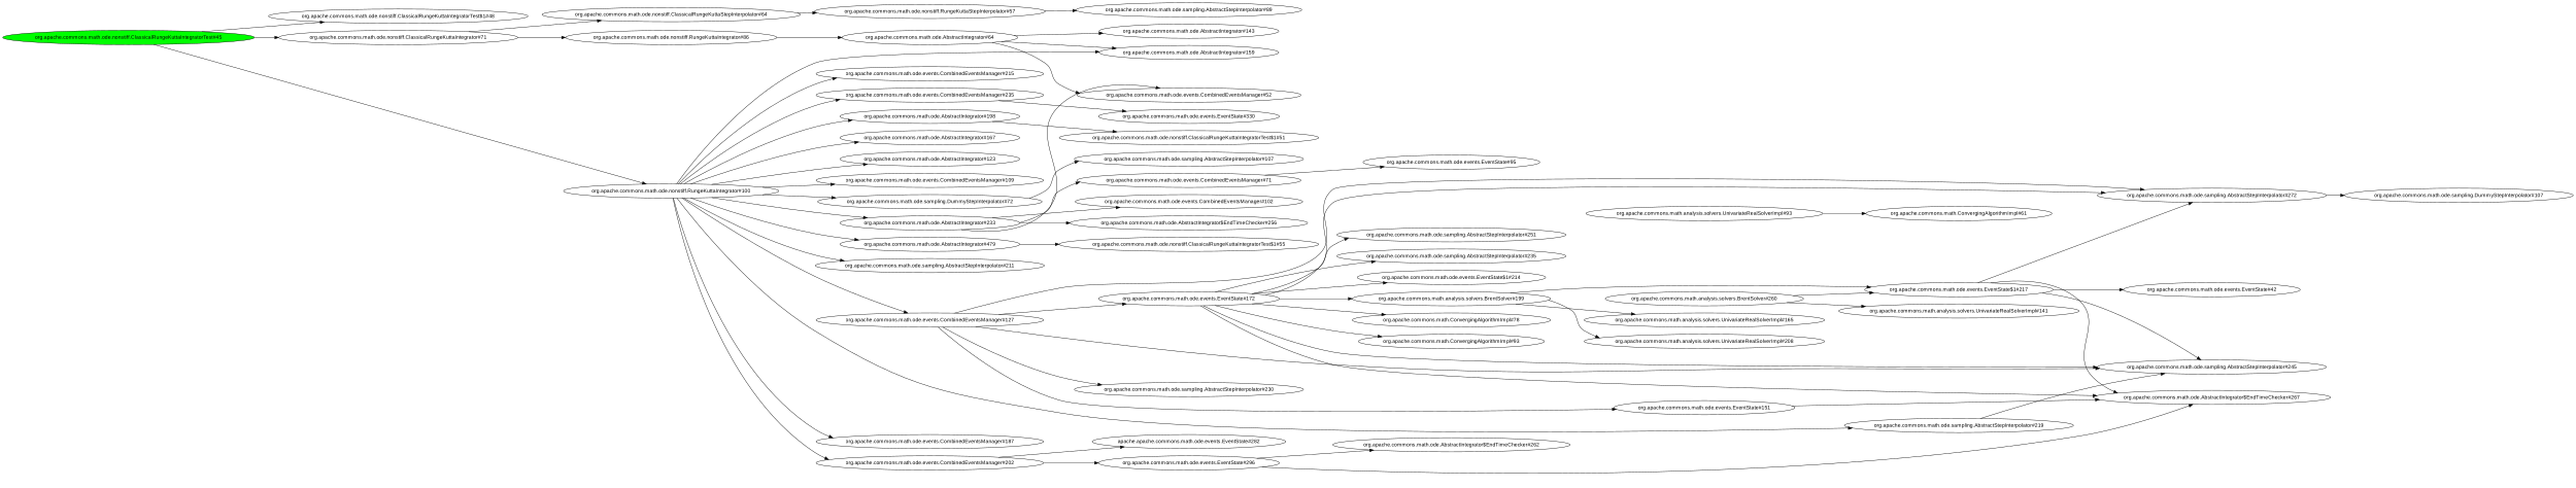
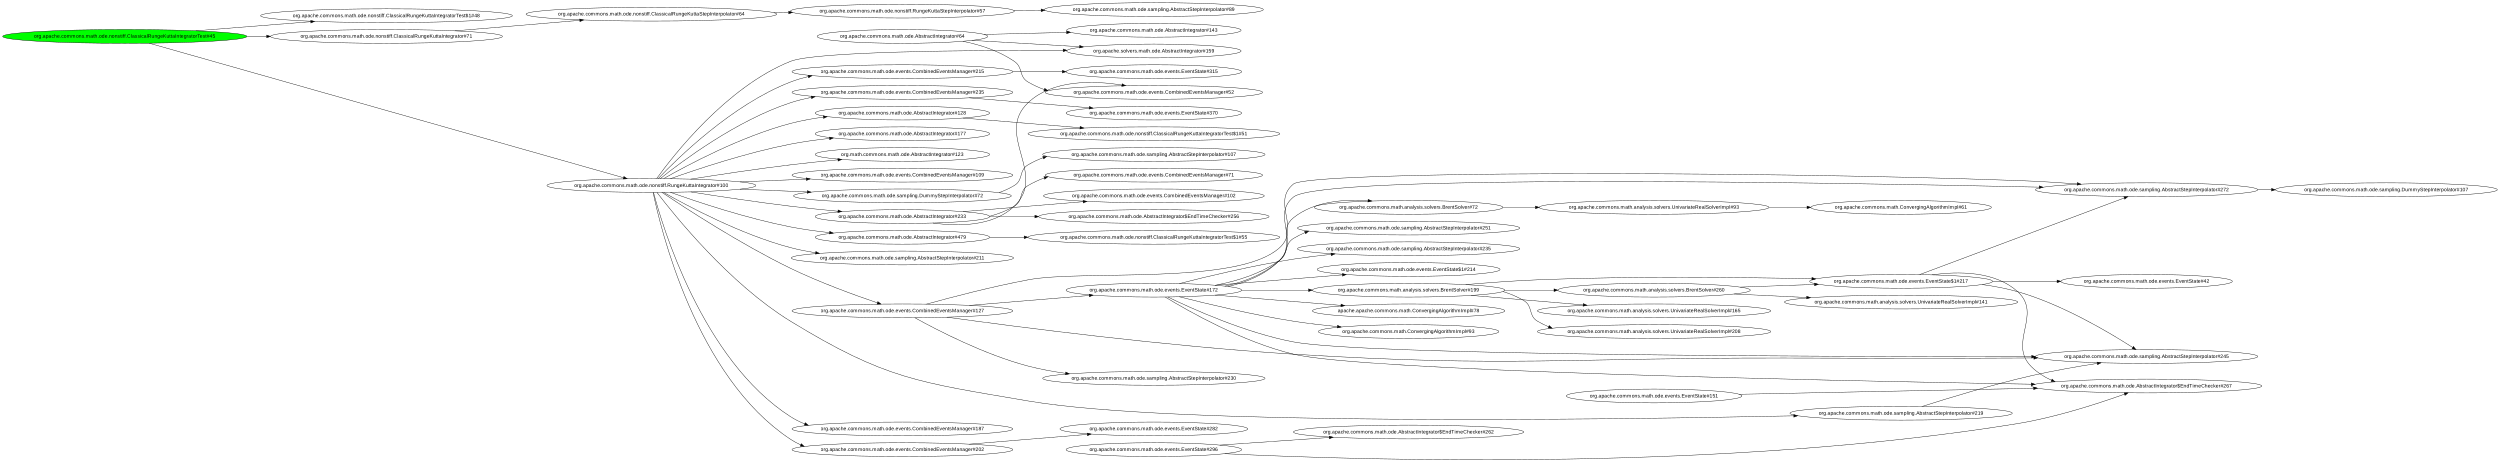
  digraph {
    fontname="Liberation Sans"
    rankdir=LR
    node [fontname="Liberation Sans"]
    edge [fontname="Liberation Sans"]
    "org.apache.commons.math.ode.nonstiff.ClassicalRungeKuttaIntegratorTest#45" [fillcolor=green style=filled]
    "org.apache.commons.math.ode.nonstiff.ClassicalRungeKuttaIntegratorTest$1#48"
    "org.apache.commons.math.ode.nonstiff.ClassicalRungeKuttaIntegrator#71"
    "org.apache.commons.math.ode.nonstiff.RungeKuttaIntegrator#100"
    "org.apache.commons.math.ode.nonstiff.ClassicalRungeKuttaStepInterpolator#64"
-   "org.apache.commons.math.ode.nonstiff.RungeKuttaIntegrator#86"
-   "org.apache.commons.math.ode.AbstractIntegrator#159"
-   "org.apache.commons.math.ode.AbstractIntegrator#198"
-   "org.apache.commons.math.ode.AbstractIntegrator#167"
-   "org.apache.commons.math.ode.AbstractIntegrator#123"
+   "org.apache.commons.math.ode.AbstractIntegrator#159" [label="org.apache.solvers.math.ode.AbstractIntegrator#159"]
+   "org.apache.commons.math.ode.AbstractIntegrator#198" [label="org.apache.commons.math.ode.AbstractIntegrator#128"]
+   "org.apache.commons.math.ode.AbstractIntegrator#167" [label="org.apache.commons.math.ode.AbstractIntegrator#177"]
+   "org.apache.commons.math.ode.AbstractIntegrator#123" [label="org.math.commons.math.ode.AbstractIntegrator#123"]
    "org.apache.commons.math.ode.events.CombinedEventsManager#109"
    "org.apache.commons.math.ode.sampling.DummyStepInterpolator#72"
    "org.apache.commons.math.ode.sampling.AbstractStepInterpolator#219"
    "org.apache.commons.math.ode.AbstractIntegrator#233"
    "org.apache.commons.math.ode.sampling.AbstractStepInterpolator#211"
    n16 [label="org.apache.commons.math.ode.AbstractIntegrator#479"]
    "org.apache.commons.math.ode.events.CombinedEventsManager#127"
    "org.apache.commons.math.ode.events.CombinedEventsManager#187"
    "org.apache.commons.math.ode.events.CombinedEventsManager#202"
    "org.apache.commons.math.ode.events.CombinedEventsManager#215"
    "org.apache.commons.math.ode.events.CombinedEventsManager#235"
    "org.apache.commons.math.ode.nonstiff.RungeKuttaStepInterpolator#57"
    "org.apache.commons.math.ode.AbstractIntegrator#64"
    "org.apache.commons.math.ode.sampling.AbstractStepInterpolator#89"
    "org.apache.commons.math.ode.events.CombinedEventsManager#52"
    "org.apache.commons.math.ode.AbstractIntegrator#143"
    "org.apache.commons.math.ode.nonstiff.ClassicalRungeKuttaIntegratorTest$1#51"
    "org.apache.commons.math.ode.sampling.AbstractStepInterpolator#107"
    "org.apache.commons.math.ode.sampling.AbstractStepInterpolator#245"
    "org.apache.commons.math.ode.events.CombinedEventsManager#102"
    "org.apache.commons.math.ode.AbstractIntegrator$EndTimeChecker#256"
    "org.apache.commons.math.ode.events.CombinedEventsManager#71"
    "org.apache.commons.math.ode.nonstiff.ClassicalRungeKuttaIntegratorTest$1#55"
    "org.apache.commons.math.ode.sampling.AbstractStepInterpolator#230"
    "org.apache.commons.math.ode.sampling.AbstractStepInterpolator#272"
    "org.apache.commons.math.ode.events.EventState#151"
    "org.apache.commons.math.ode.events.EventState#172"
-   "org.apache.commons.math.ode.events.EventState#282" [label="apache.apache.commons.math.ode.events.EventState#282"]
+   "org.apache.commons.math.ode.events.EventState#282"
    "org.apache.commons.math.ode.events.EventState#296"
-   "org.apache.commons.math.ode.events.EventState#330"
-   "org.apache.commons.math.ode.events.EventState#95"
+   "org.apache.commons.math.ode.events.EventState#315"
+   "org.apache.commons.math.ode.events.EventState#330" [label="org.apache.commons.math.ode.events.EventState#370"]
    "org.apache.commons.math.ode.sampling.DummyStepInterpolator#107"
    "org.apache.commons.math.ode.AbstractIntegrator$EndTimeChecker#267"
    "org.apache.commons.math.ode.sampling.AbstractStepInterpolator#251"
    "org.apache.commons.math.ode.sampling.AbstractStepInterpolator#235"
    "org.apache.commons.math.ode.events.EventState$1#214"
-   "org.apache.commons.math.ConvergingAlgorithmImpl#78"
+   "org.apache.commons.math.analysis.solvers.BrentSolver#72"
+   "org.apache.commons.math.ConvergingAlgorithmImpl#78" [label="apache.apache.commons.math.ConvergingAlgorithmImpl#78"]
    "org.apache.commons.math.ConvergingAlgorithmImpl#93"
    "org.apache.commons.math.analysis.solvers.BrentSolver#199"
    "org.apache.commons.math.analysis.solvers.UnivariateRealSolverImpl#93"
    "org.apache.commons.math.analysis.solvers.UnivariateRealSolverImpl#165"
    "org.apache.commons.math.analysis.solvers.UnivariateRealSolverImpl#208"
    "org.apache.commons.math.ode.events.EventState$1#217"
    "org.apache.commons.math.analysis.solvers.BrentSolver#260"
    "org.apache.commons.math.ConvergingAlgorithmImpl#61"
    "org.apache.commons.math.ode.events.EventState#42"
    "org.apache.commons.math.analysis.solvers.UnivariateRealSolverImpl#141"
    "org.apache.commons.math.ode.AbstractIntegrator$EndTimeChecker#262"
    "org.apache.commons.math.ode.nonstiff.ClassicalRungeKuttaIntegratorTest#45" -> "org.apache.commons.math.ode.nonstiff.ClassicalRungeKuttaIntegratorTest$1#48"
    "org.apache.commons.math.ode.nonstiff.ClassicalRungeKuttaIntegratorTest#45" -> "org.apache.commons.math.ode.nonstiff.ClassicalRungeKuttaIntegrator#71"
    "org.apache.commons.math.ode.nonstiff.ClassicalRungeKuttaIntegratorTest#45" -> "org.apache.commons.math.ode.nonstiff.RungeKuttaIntegrator#100"
    "org.apache.commons.math.ode.nonstiff.ClassicalRungeKuttaIntegrator#71" -> "org.apache.commons.math.ode.nonstiff.ClassicalRungeKuttaStepInterpolator#64"
-   "org.apache.commons.math.ode.nonstiff.ClassicalRungeKuttaIntegrator#71" -> "org.apache.commons.math.ode.nonstiff.RungeKuttaIntegrator#86"
    "org.apache.commons.math.ode.nonstiff.RungeKuttaIntegrator#100" -> "org.apache.commons.math.ode.AbstractIntegrator#159"
    "org.apache.commons.math.ode.nonstiff.RungeKuttaIntegrator#100" -> "org.apache.commons.math.ode.AbstractIntegrator#198"
    "org.apache.commons.math.ode.nonstiff.RungeKuttaIntegrator#100" -> "org.apache.commons.math.ode.AbstractIntegrator#167"
    "org.apache.commons.math.ode.nonstiff.RungeKuttaIntegrator#100" -> "org.apache.commons.math.ode.AbstractIntegrator#123"
    "org.apache.commons.math.ode.nonstiff.RungeKuttaIntegrator#100" -> "org.apache.commons.math.ode.events.CombinedEventsManager#109"
    "org.apache.commons.math.ode.nonstiff.RungeKuttaIntegrator#100" -> "org.apache.commons.math.ode.sampling.DummyStepInterpolator#72"
    "org.apache.commons.math.ode.nonstiff.RungeKuttaIntegrator#100" -> "org.apache.commons.math.ode.sampling.AbstractStepInterpolator#219"
    "org.apache.commons.math.ode.nonstiff.RungeKuttaIntegrator#100" -> "org.apache.commons.math.ode.AbstractIntegrator#233"
    "org.apache.commons.math.ode.nonstiff.RungeKuttaIntegrator#100" -> "org.apache.commons.math.ode.sampling.AbstractStepInterpolator#211"
    "org.apache.commons.math.ode.nonstiff.RungeKuttaIntegrator#100" -> n16
    "org.apache.commons.math.ode.nonstiff.RungeKuttaIntegrator#100" -> "org.apache.commons.math.ode.events.CombinedEventsManager#127"
    "org.apache.commons.math.ode.nonstiff.RungeKuttaIntegrator#100" -> "org.apache.commons.math.ode.events.CombinedEventsManager#187"
    "org.apache.commons.math.ode.nonstiff.RungeKuttaIntegrator#100" -> "org.apache.commons.math.ode.events.CombinedEventsManager#202"
    "org.apache.commons.math.ode.nonstiff.RungeKuttaIntegrator#100" -> "org.apache.commons.math.ode.events.CombinedEventsManager#215"
    "org.apache.commons.math.ode.nonstiff.RungeKuttaIntegrator#100" -> "org.apache.commons.math.ode.events.CombinedEventsManager#235"
    "org.apache.commons.math.ode.nonstiff.ClassicalRungeKuttaStepInterpolator#64" -> "org.apache.commons.math.ode.nonstiff.RungeKuttaStepInterpolator#57"
-   "org.apache.commons.math.ode.nonstiff.RungeKuttaIntegrator#86" -> "org.apache.commons.math.ode.AbstractIntegrator#64"
    "org.apache.commons.math.ode.AbstractIntegrator#198" -> "org.apache.commons.math.ode.nonstiff.ClassicalRungeKuttaIntegratorTest$1#51"
    "org.apache.commons.math.ode.sampling.DummyStepInterpolator#72" -> "org.apache.commons.math.ode.sampling.AbstractStepInterpolator#107"
    "org.apache.commons.math.ode.sampling.AbstractStepInterpolator#219" -> "org.apache.commons.math.ode.sampling.AbstractStepInterpolator#245"
    "org.apache.commons.math.ode.AbstractIntegrator#233" -> "org.apache.commons.math.ode.events.CombinedEventsManager#52"
    "org.apache.commons.math.ode.AbstractIntegrator#233" -> "org.apache.commons.math.ode.events.CombinedEventsManager#102"
    "org.apache.commons.math.ode.AbstractIntegrator#233" -> "org.apache.commons.math.ode.AbstractIntegrator$EndTimeChecker#256"
    "org.apache.commons.math.ode.AbstractIntegrator#233" -> "org.apache.commons.math.ode.events.CombinedEventsManager#71"
    n16 -> "org.apache.commons.math.ode.nonstiff.ClassicalRungeKuttaIntegratorTest$1#55"
    "org.apache.commons.math.ode.events.CombinedEventsManager#127" -> "org.apache.commons.math.ode.sampling.AbstractStepInterpolator#245"
    "org.apache.commons.math.ode.events.CombinedEventsManager#127" -> "org.apache.commons.math.ode.sampling.AbstractStepInterpolator#230"
    "org.apache.commons.math.ode.events.CombinedEventsManager#127" -> "org.apache.commons.math.ode.sampling.AbstractStepInterpolator#272"
-   "org.apache.commons.math.ode.events.CombinedEventsManager#127" -> "org.apache.commons.math.ode.events.EventState#151"
    "org.apache.commons.math.ode.events.CombinedEventsManager#127" -> "org.apache.commons.math.ode.events.EventState#172"
    "org.apache.commons.math.ode.events.CombinedEventsManager#202" -> "org.apache.commons.math.ode.events.EventState#282"
-   "org.apache.commons.math.ode.events.CombinedEventsManager#202" -> "org.apache.commons.math.ode.events.EventState#296"
+   "org.apache.commons.math.ode.events.CombinedEventsManager#215" -> "org.apache.commons.math.ode.events.EventState#315"
    "org.apache.commons.math.ode.events.CombinedEventsManager#235" -> "org.apache.commons.math.ode.events.EventState#330"
    "org.apache.commons.math.ode.nonstiff.RungeKuttaStepInterpolator#57" -> "org.apache.commons.math.ode.sampling.AbstractStepInterpolator#89"
    "org.apache.commons.math.ode.AbstractIntegrator#64" -> "org.apache.commons.math.ode.AbstractIntegrator#159"
    "org.apache.commons.math.ode.AbstractIntegrator#64" -> "org.apache.commons.math.ode.events.CombinedEventsManager#52"
    "org.apache.commons.math.ode.AbstractIntegrator#64" -> "org.apache.commons.math.ode.AbstractIntegrator#143"
-   "org.apache.commons.math.ode.events.CombinedEventsManager#71" -> "org.apache.commons.math.ode.events.EventState#95"
    "org.apache.commons.math.ode.sampling.AbstractStepInterpolator#272" -> "org.apache.commons.math.ode.sampling.DummyStepInterpolator#107"
    "org.apache.commons.math.ode.events.EventState#151" -> "org.apache.commons.math.ode.AbstractIntegrator$EndTimeChecker#267"
    "org.apache.commons.math.ode.events.EventState#172" -> "org.apache.commons.math.ode.sampling.AbstractStepInterpolator#245"
    "org.apache.commons.math.ode.events.EventState#172" -> "org.apache.commons.math.ode.sampling.AbstractStepInterpolator#272"
    "org.apache.commons.math.ode.events.EventState#172" -> "org.apache.commons.math.ode.AbstractIntegrator$EndTimeChecker#267"
    "org.apache.commons.math.ode.events.EventState#172" -> "org.apache.commons.math.ode.sampling.AbstractStepInterpolator#251"
    "org.apache.commons.math.ode.events.EventState#172" -> "org.apache.commons.math.ode.sampling.AbstractStepInterpolator#235"
    "org.apache.commons.math.ode.events.EventState#172" -> "org.apache.commons.math.ode.events.EventState$1#214"
+   "org.apache.commons.math.ode.events.EventState#172" -> "org.apache.commons.math.analysis.solvers.BrentSolver#72"
    "org.apache.commons.math.ode.events.EventState#172" -> "org.apache.commons.math.ConvergingAlgorithmImpl#78"
    "org.apache.commons.math.ode.events.EventState#172" -> "org.apache.commons.math.ConvergingAlgorithmImpl#93"
    "org.apache.commons.math.ode.events.EventState#172" -> "org.apache.commons.math.analysis.solvers.BrentSolver#199"
    "org.apache.commons.math.ode.events.EventState#296" -> "org.apache.commons.math.ode.AbstractIntegrator$EndTimeChecker#267"
    "org.apache.commons.math.ode.events.EventState#296" -> "org.apache.commons.math.ode.AbstractIntegrator$EndTimeChecker#262"
+   "org.apache.commons.math.analysis.solvers.BrentSolver#72" -> "org.apache.commons.math.analysis.solvers.UnivariateRealSolverImpl#93"
    "org.apache.commons.math.analysis.solvers.BrentSolver#199" -> "org.apache.commons.math.analysis.solvers.UnivariateRealSolverImpl#165"
    "org.apache.commons.math.analysis.solvers.BrentSolver#199" -> "org.apache.commons.math.analysis.solvers.UnivariateRealSolverImpl#208"
    "org.apache.commons.math.analysis.solvers.BrentSolver#199" -> "org.apache.commons.math.ode.events.EventState$1#217"
+   "org.apache.commons.math.analysis.solvers.BrentSolver#199" -> "org.apache.commons.math.analysis.solvers.BrentSolver#260"
    "org.apache.commons.math.analysis.solvers.UnivariateRealSolverImpl#93" -> "org.apache.commons.math.ConvergingAlgorithmImpl#61"
    "org.apache.commons.math.ode.events.EventState$1#217" -> "org.apache.commons.math.ode.sampling.AbstractStepInterpolator#245"
    "org.apache.commons.math.ode.events.EventState$1#217" -> "org.apache.commons.math.ode.sampling.AbstractStepInterpolator#272"
    "org.apache.commons.math.ode.events.EventState$1#217" -> "org.apache.commons.math.ode.AbstractIntegrator$EndTimeChecker#267"
    "org.apache.commons.math.ode.events.EventState$1#217" -> "org.apache.commons.math.ode.events.EventState#42"
    "org.apache.commons.math.analysis.solvers.BrentSolver#260" -> "org.apache.commons.math.ode.events.EventState$1#217"
    "org.apache.commons.math.analysis.solvers.BrentSolver#260" -> "org.apache.commons.math.analysis.solvers.UnivariateRealSolverImpl#141"
  }
